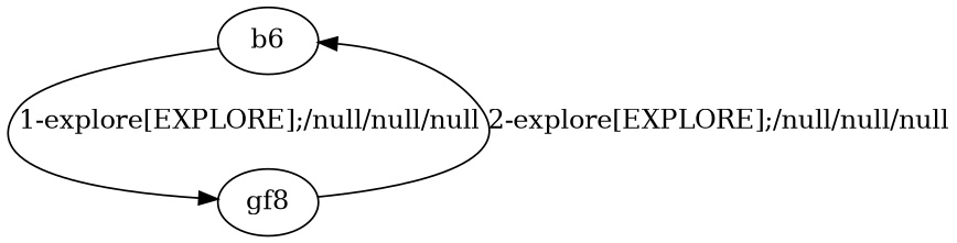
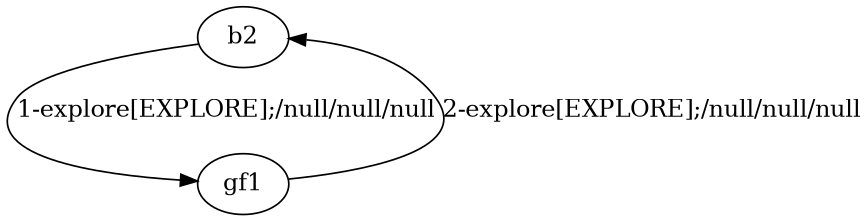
  digraph {
-   b2 [label=b6]
-   gf1 [label=gf8]
+   b2
+   gf1
    b2 -> gf1 [label="1-explore[EXPLORE];/null/null/null"]
    gf1 -> b2 [label="2-explore[EXPLORE];/null/null/null"]
  }
